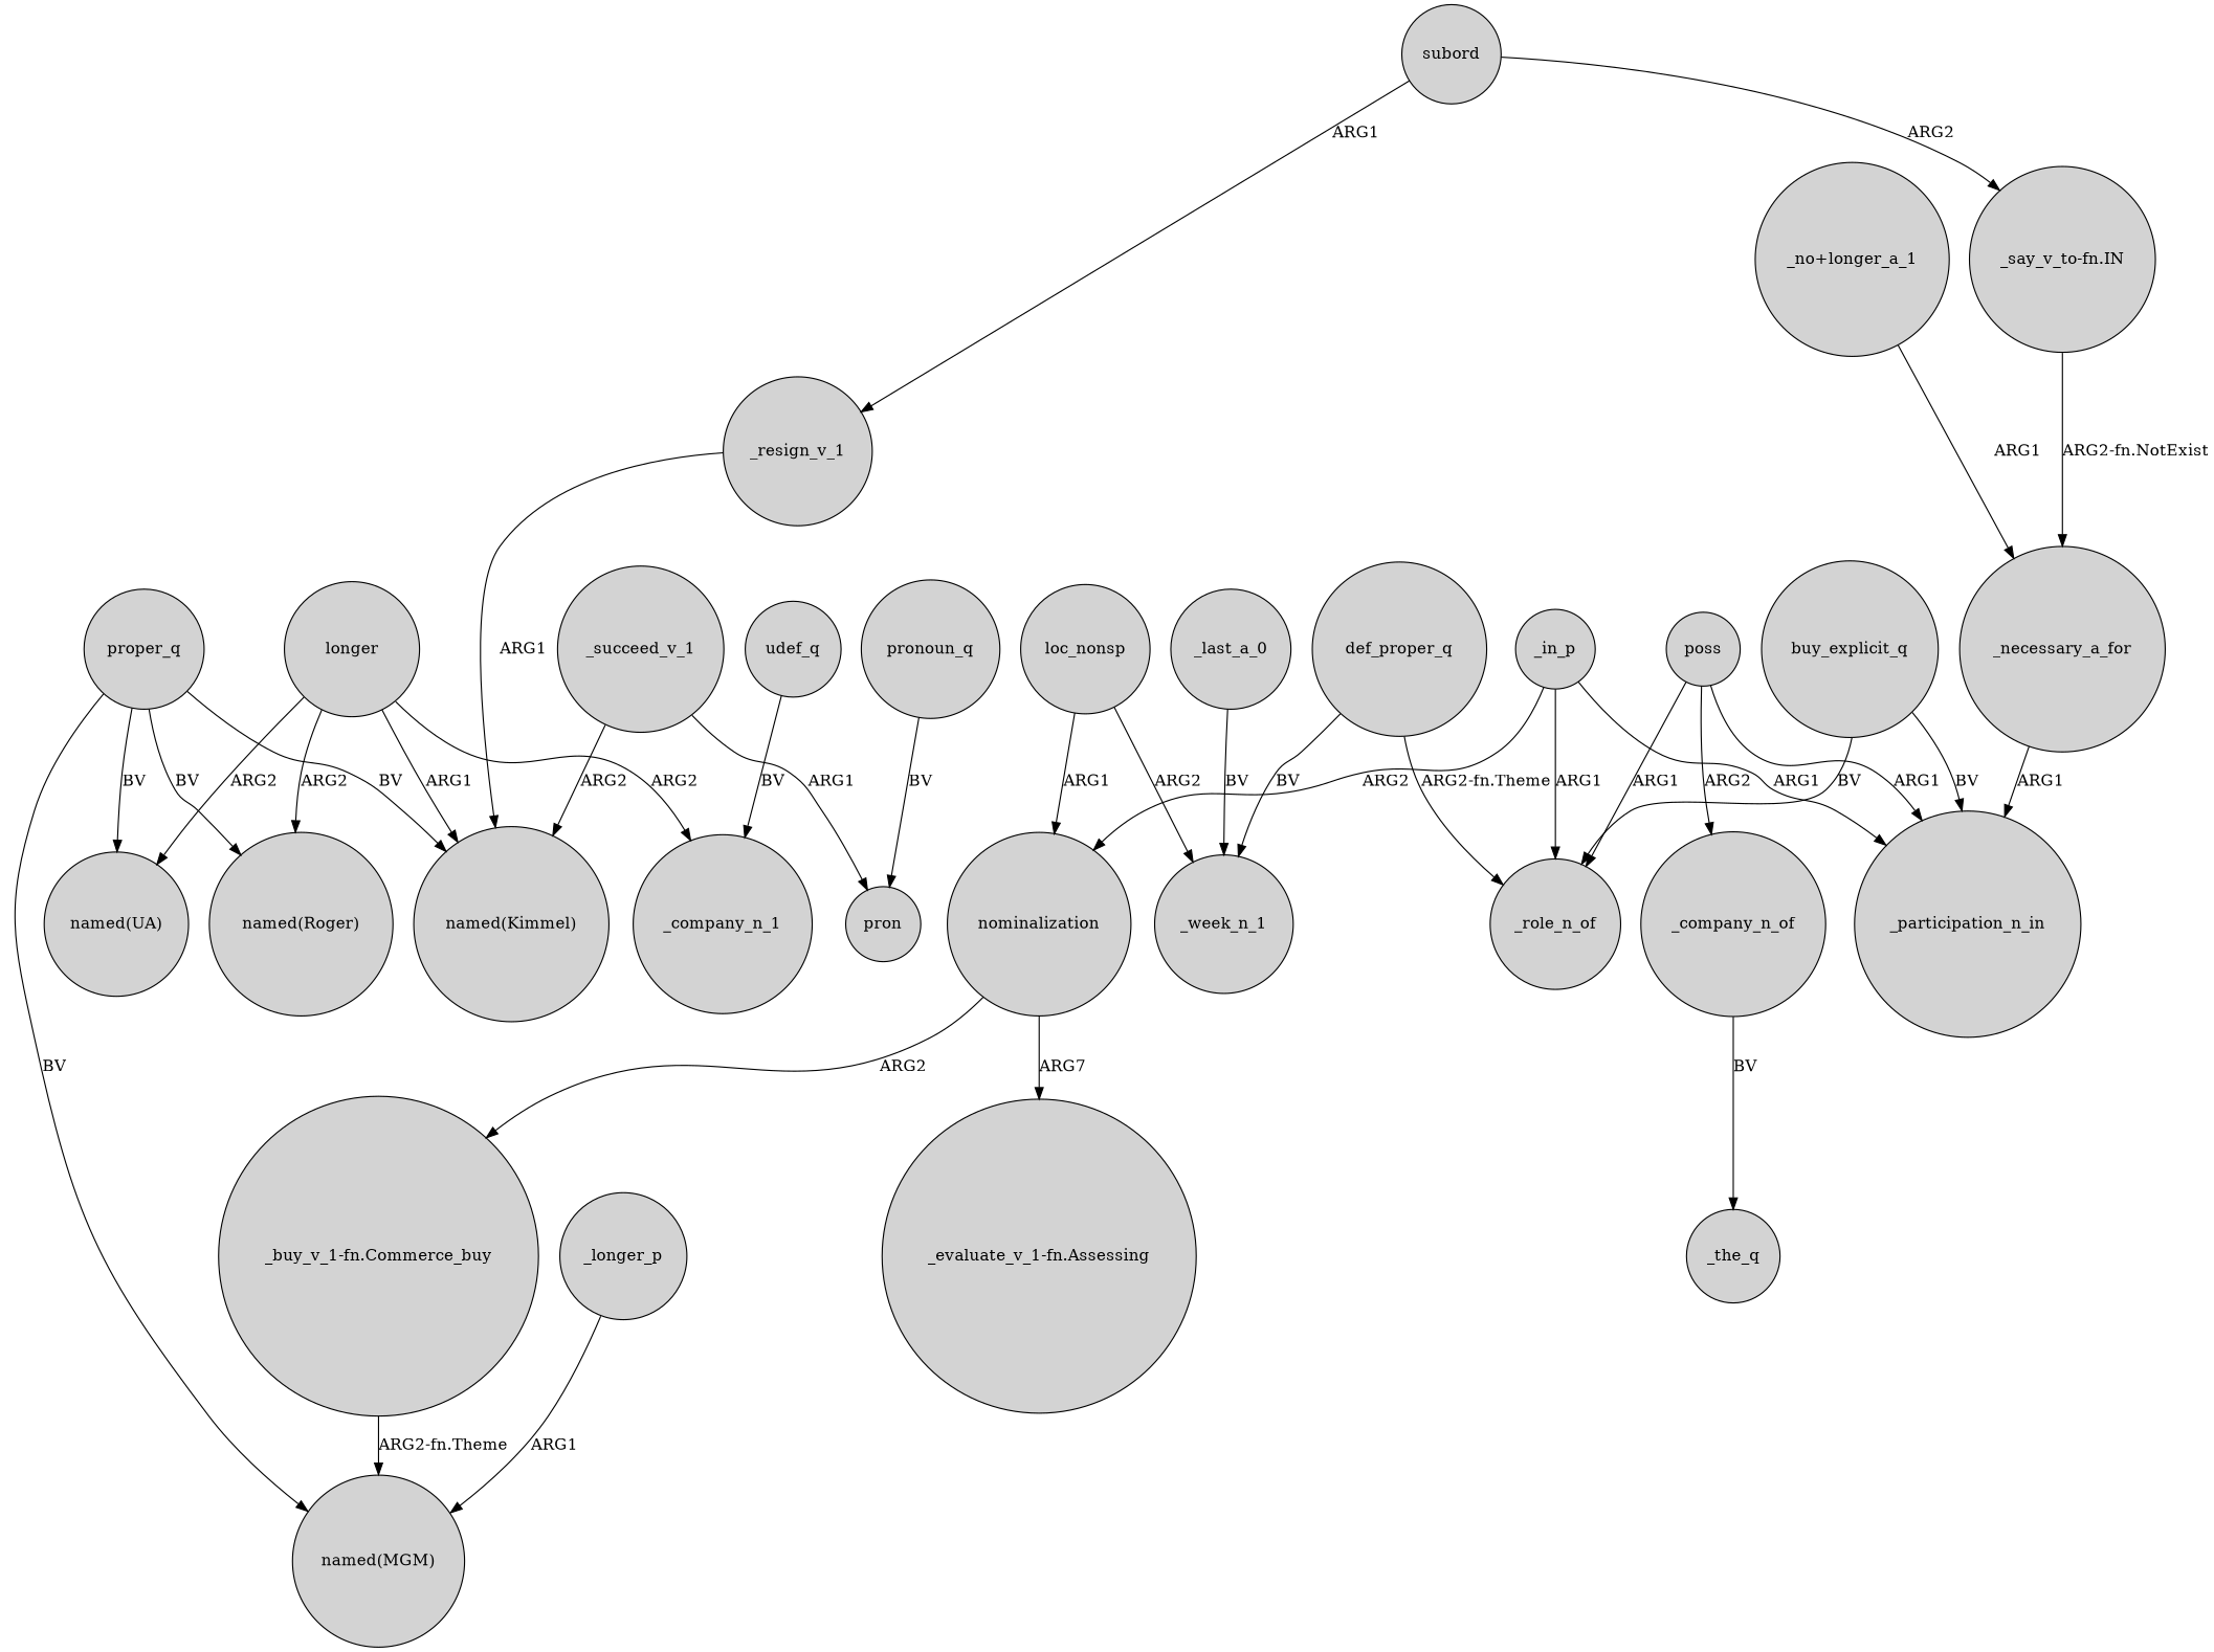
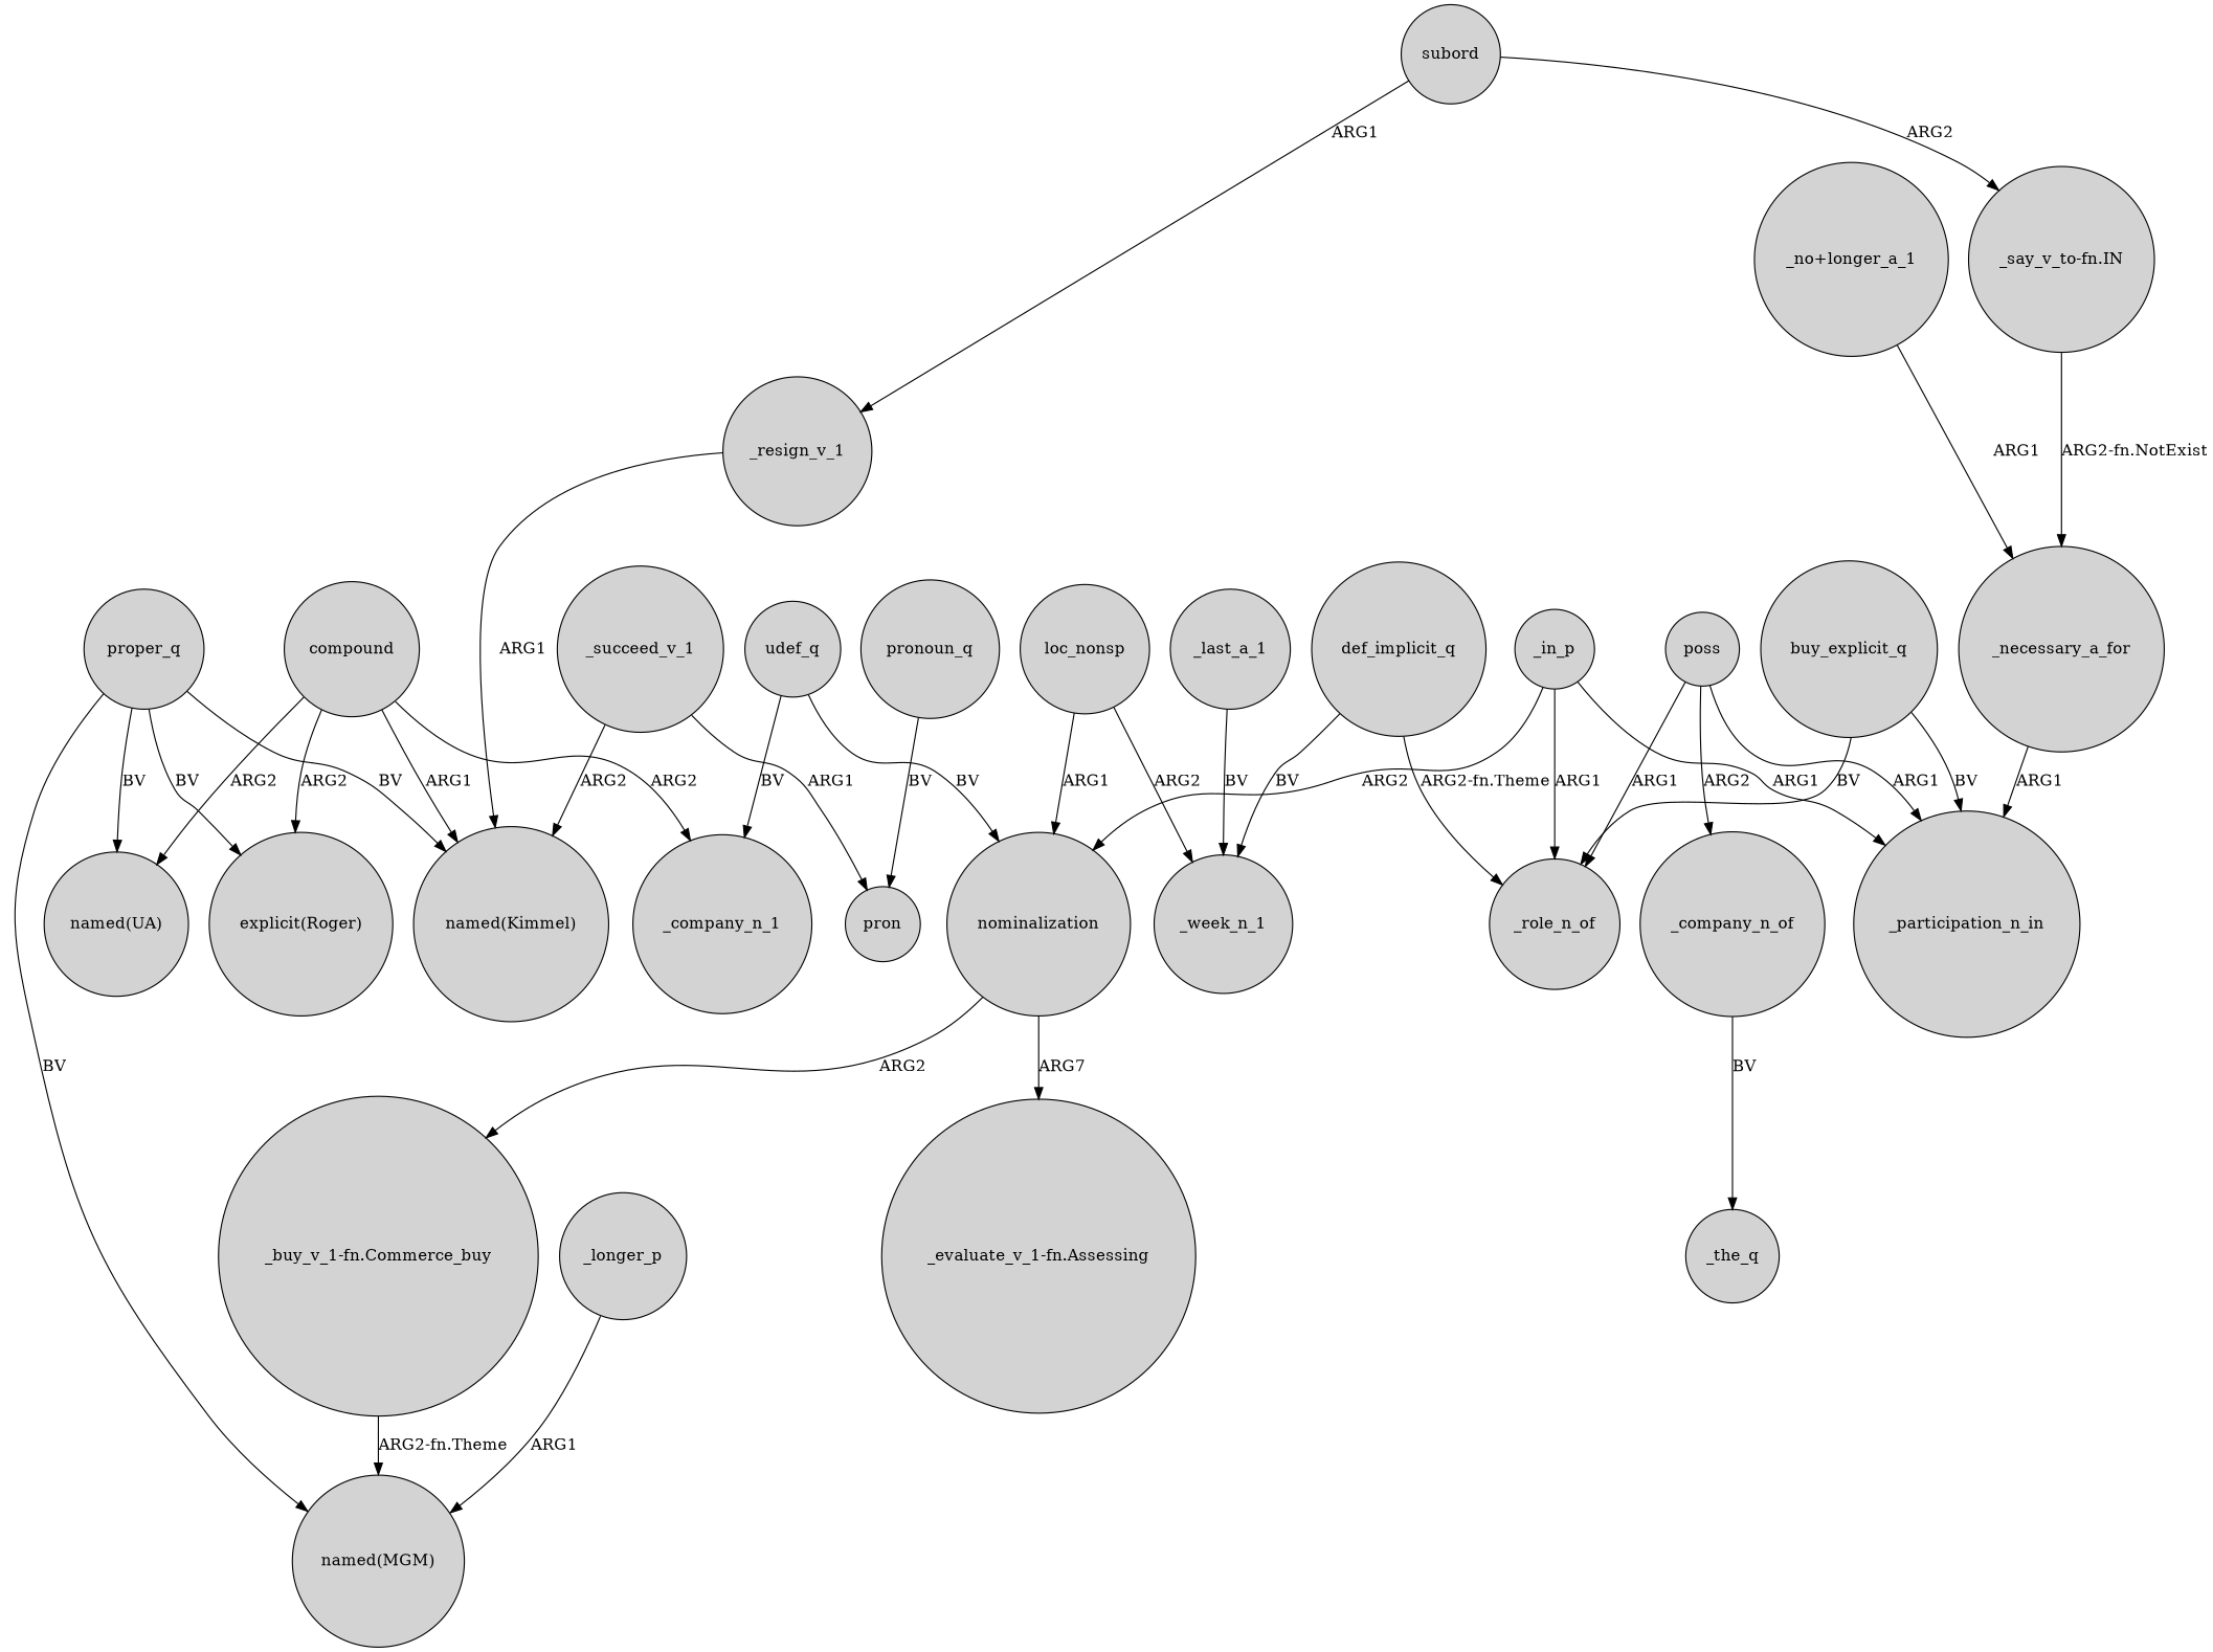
  digraph {
    node [shape=circle style=filled]
    subord
    _resign_v_1
    "_say_v_to-fn.IN"
    "named(Kimmel)"
    _necessary_a_for
-   def_implicit_q [label=def_proper_q]
+   def_implicit_q
    _week_n_1
    _role_n_of
    poss
    _participation_n_in
    _company_n_of
    _the_q
    n13 [label=buy_explicit_q]
-   compound [label=longer]
+   compound
    _company_n_1
    "named(UA)"
-   "named(Roger)"
+   "named(Roger)" [label="explicit(Roger)"]
    proper_q
    "named(MGM)"
    "_no+longer_a_1"
    _in_p
    nominalization
    "_buy_v_1-fn.Commerce_buy"
    "_evaluate_v_1-fn.Assessing"
    _succeed_v_1
    pron
    n27 [label=_longer_p]
    loc_nonsp
    pronoun_q
-   _last_a_1 [label=_last_a_0]
+   _last_a_1
    udef_q
    subord -> _resign_v_1 [label=ARG1]
    subord -> "_say_v_to-fn.IN" [label=ARG2]
    _resign_v_1 -> "named(Kimmel)" [label=ARG1]
    "_say_v_to-fn.IN" -> _necessary_a_for [label="ARG2-fn.NotExist"]
    _necessary_a_for -> _participation_n_in [label=ARG1]
    def_implicit_q -> _week_n_1 [label=BV]
    def_implicit_q -> _role_n_of [label="ARG2-fn.Theme"]
    poss -> _role_n_of [label=ARG1]
    poss -> _participation_n_in [label=ARG1]
    poss -> _company_n_of [label=ARG2]
    _company_n_of -> _the_q [label=BV]
    n13 -> _role_n_of [label=BV]
    n13 -> _participation_n_in [label=BV]
    compound -> "named(Kimmel)" [label=ARG1]
    compound -> _company_n_1 [label=ARG2]
    compound -> "named(UA)" [label=ARG2]
    compound -> "named(Roger)" [label=ARG2]
    proper_q -> "named(Kimmel)" [label=BV]
    proper_q -> "named(UA)" [label=BV]
    proper_q -> "named(Roger)" [label=BV]
    proper_q -> "named(MGM)" [label=BV]
    "_no+longer_a_1" -> _necessary_a_for [label=ARG1]
    _in_p -> _role_n_of [label=ARG1]
    _in_p -> _participation_n_in [label=ARG1]
    _in_p -> nominalization [label=ARG2]
    nominalization -> "_buy_v_1-fn.Commerce_buy" [label=ARG2]
    nominalization -> "_evaluate_v_1-fn.Assessing" [label=ARG7]
    "_buy_v_1-fn.Commerce_buy" -> "named(MGM)" [label="ARG2-fn.Theme"]
    _succeed_v_1 -> "named(Kimmel)" [label=ARG2]
    _succeed_v_1 -> pron [label=ARG1]
    n27 -> "named(MGM)" [label=ARG1]
    loc_nonsp -> _week_n_1 [label=ARG2]
    loc_nonsp -> nominalization [label=ARG1]
    pronoun_q -> pron [label=BV]
    _last_a_1 -> _week_n_1 [label=BV]
    udef_q -> _company_n_1 [label=BV]
+   udef_q -> nominalization [label=BV]
  }
